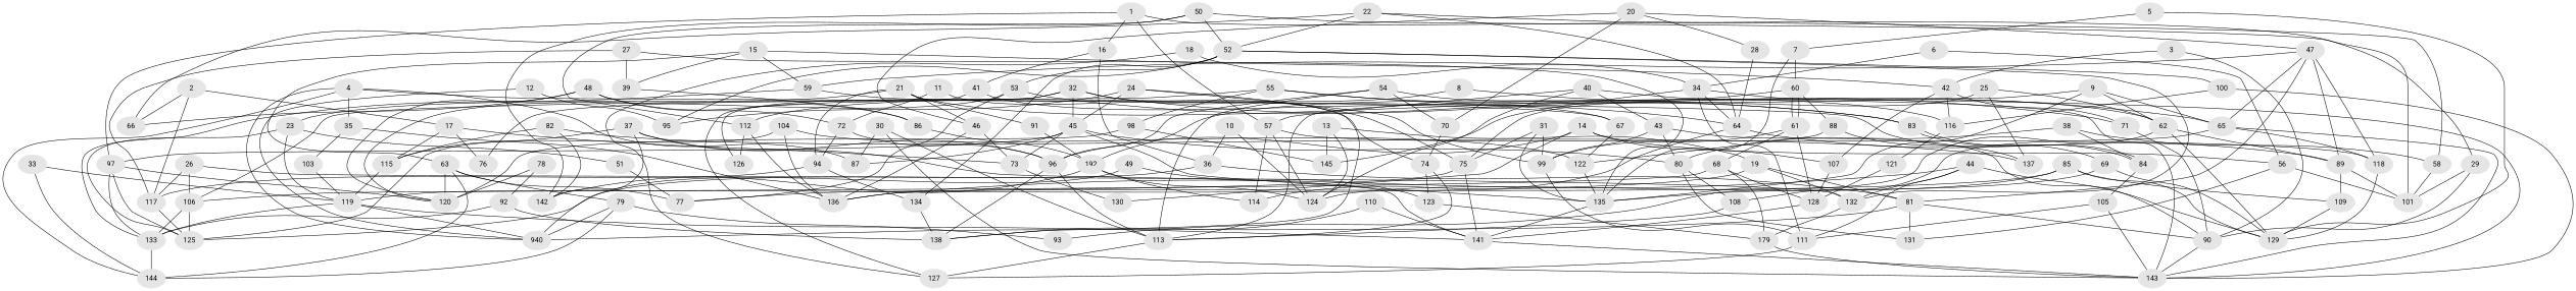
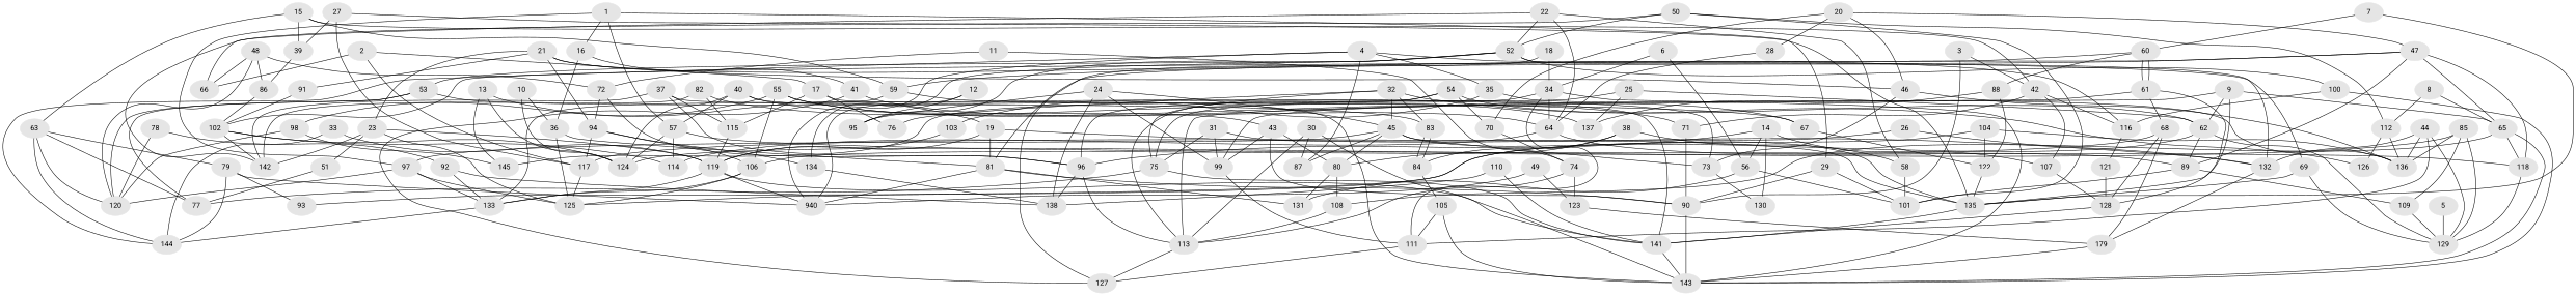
  graph {
    fontname=Roboto
    node [color=gray90 fontname=Roboto style=filled]
    edge [fontname=Roboto]
    1
    16
    29
    97
    57
    36
    41
    90
    101
    125
    120
    133
    2
    17
    66
    117
    73
    76
    115
    3
    42
    107
    116
    71
    143
    4
    35
    69
    87
    n30 [label=940]
    144
    103
    136
    129
    135
    5
    7
    60
    6
    34
    56
    145
    64
    111
    61
    88
-   102 [label=192]
+   102
    141
    8
    65
    112
    118
    108
    126
    9
    62
    113
    89
    93
    127
    10
    124
    81
    11
    72
    74
    96
    94
    123
    12
    95
    13
    19
    119
    132
    14
    130
    131
    138
    128
    15
    39
    59
    63
    86
    67
    77
    79
    18
    n90 [label=179]
    20
    28
    46
    47
    70
    21
    23
    91
    51
    142
    106
    134
    121
    22
    52
    58
    53
    100
    114
    24
    45
    99
    80
    25
    75
    137
    26
    27
    30
    31
    32
    83
    84
    33
    37
    38
    105
    40
    43
    122
    44
    109
    48
    49
    50
    68
    54
    55
    98
    78
    92
    82
    85
    104
    110
    1 -- 16
    1 -- 29
    1 -- 97
    1 -- 57
    16 -- 36
    16 -- 41
    29 -- 90
    29 -- 101
    97 -- 125
    97 -- 120
    97 -- 133
    57 -- 118
    57 -- 124
    57 -- 114
    36 -- 125
    36 -- 81
    41 -- 127
    41 -- 67
    90 -- 143
    133 -- 144
    2 -- 17
    2 -- 66
    2 -- 117
    17 -- 73
    17 -- 76
    17 -- 115
    117 -- 125
    73 -- 130
    115 -- 119
    3 -- 90
    3 -- 42
    42 -- 107
    42 -- 116
    42 -- 71
    107 -- 128
    116 -- 121
    71 -- 90
    4 -- 35
    4 -- 69
    4 -- 87
    4 -- n30
    4 -- 144
    35 -- 103
    35 -- 136
    69 -- 129
    69 -- 135
    103 -- 119
    135 -- 141
    5 -- 129
-   5 -- 7
    7 -- 135
    7 -- 60
    60 -- 61
    60 -- 61
    60 -- 88
    60 -- 102
    6 -- 34
    6 -- 56
    34 -- 143
    34 -- 145
    34 -- 64
    34 -- 111
    56 -- 101
    56 -- 131
    64 -- 89
    64 -- 114
    111 -- 127
    61 -- 128
    61 -- 99
    61 -- 68
    88 -- 137
    88 -- 122
    102 -- 124
    102 -- 142
    102 -- 114
    141 -- 143
    8 -- 65
    8 -- 112
    65 -- 143
    65 -- 118
    65 -- 108
    112 -- 136
    112 -- 126
    118 -- 129
    108 -- 113
    9 -- 135
    9 -- 65
    9 -- 62
    9 -- 113
    62 -- 129
    62 -- 89
    62 -- 93
    113 -- 127
    89 -- 101
    89 -- 109
    10 -- 36
    10 -- 124
    81 -- 90
    81 -- n30
    81 -- 131
    11 -- 72
    11 -- 74
    72 -- 96
    72 -- 94
    74 -- 113
    74 -- 123
    96 -- 113
    96 -- 138
    94 -- 117
-   26 -- 106
+   94 -- 106
    94 -- 134
    123 -- n90
    12 -- n30
    12 -- 95
    13 -- 145
    13 -- 124
    13 -- 19
    19 -- 81
    19 -- 119
    19 -- 132
    119 -- 133
    119 -- n30
    119 -- 141
    132 -- n90
    14 -- 107
    14 -- 56
    14 -- 96
    14 -- 130
    128 -- 141
    15 -- 42
    15 -- 39
    15 -- 59
    15 -- 63
    39 -- 86
    59 -- 133
    59 -- 67
    63 -- 120
    63 -- 144
    63 -- 77
    63 -- 79
    86 -- 102
    67 -- 122
    79 -- n30
    79 -- 144
    79 -- 93
    18 -- 34
    18 -- 127
    n90 -- 143
    20 -- 28
    20 -- 46
    20 -- 47
    20 -- 70
    28 -- 64
    46 -- 73
    46 -- 136
    47 -- 65
    47 -- 118
    47 -- 89
    47 -- 81
    47 -- 59
    70 -- 74
    21 -- 116
    21 -- 94
    21 -- 46
    21 -- 23
    21 -- 91
    23 -- 125
    23 -- 119
    23 -- 51
+   23 -- 142
    91 -- 102
    51 -- 77
    106 -- 125
    106 -- 133
    134 -- 138
    121 -- 128
    22 -- 66
    22 -- 64
    22 -- 52
    22 -- 58
    52 -- 95
    52 -- 132
    52 -- 134
    52 -- 53
    52 -- 100
    58 -- 101
    53 -- 120
    53 -- 77
    53 -- 83
    100 -- 116
    100 -- 143
    24 -- 95
    24 -- 138
    24 -- 45
    24 -- 99
    45 -- 97
    45 -- 73
    45 -- 87
    45 -- 135
    45 -- 80
    99 -- 111
    80 -- 108
    80 -- 131
    25 -- 62
    25 -- 75
    25 -- 137
    75 -- 141
    75 -- 77
    26 -- 117
    26 -- 132
    27 -- 117
    27 -- 135
    27 -- 39
    30 -- 143
    30 -- 87
    30 -- 113
    31 -- 135
    31 -- 99
    31 -- 75
    32 -- 76
    32 -- 126
    32 -- 45
    32 -- 75
    32 -- 83
    83 -- 84
    83 -- 84
    84 -- 105
    33 -- 144
    33 -- 119
    37 -- 115
    37 -- 141
    37 -- 96
    37 -- 142
    38 -- 58
    38 -- 80
    38 -- 84
    105 -- 143
    105 -- 111
    40 -- 57
    40 -- 143
    40 -- 124
    40 -- 43
    43 -- 90
    43 -- 99
    43 -- 80
    122 -- 135
    44 -- 136
    44 -- 129
    44 -- 111
    44 -- 132
    109 -- 129
    48 -- 120
    48 -- 66
    48 -- 72
    48 -- 86
    49 -- n30
    49 -- 123
    50 -- 101
    50 -- 112
    50 -- 142
    50 -- 52
    68 -- 128
    68 -- n90
    68 -- 106
    54 -- 62
    54 -- 113
    54 -- 96
    54 -- 70
    55 -- 71
    55 -- 64
    55 -- 106
    55 -- 98
    98 -- 120
    98 -- 145
    78 -- 120
    78 -- 92
    92 -- 133
    92 -- 138
    82 -- 115
    82 -- 142
    82 -- 137
    85 -- 136
    85 -- 129
    85 -- 124
    85 -- 109
    104 -- 125
    104 -- 136
    104 -- 122
    110 -- 141
    110 -- 138
  }
